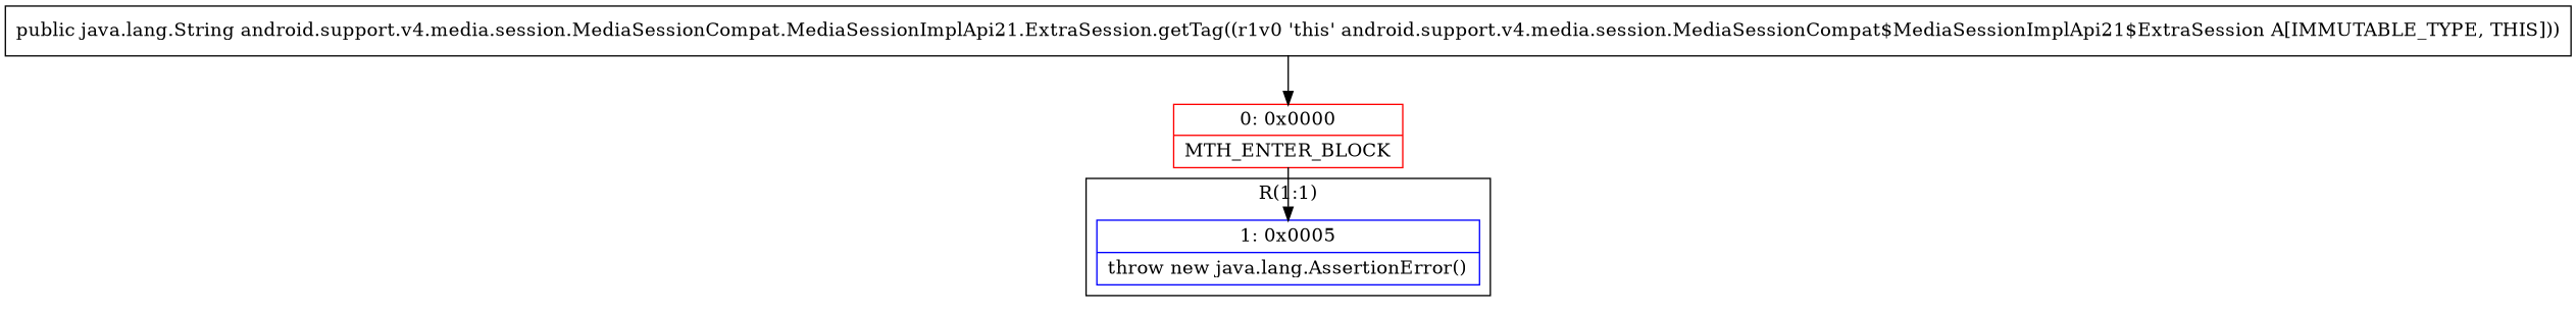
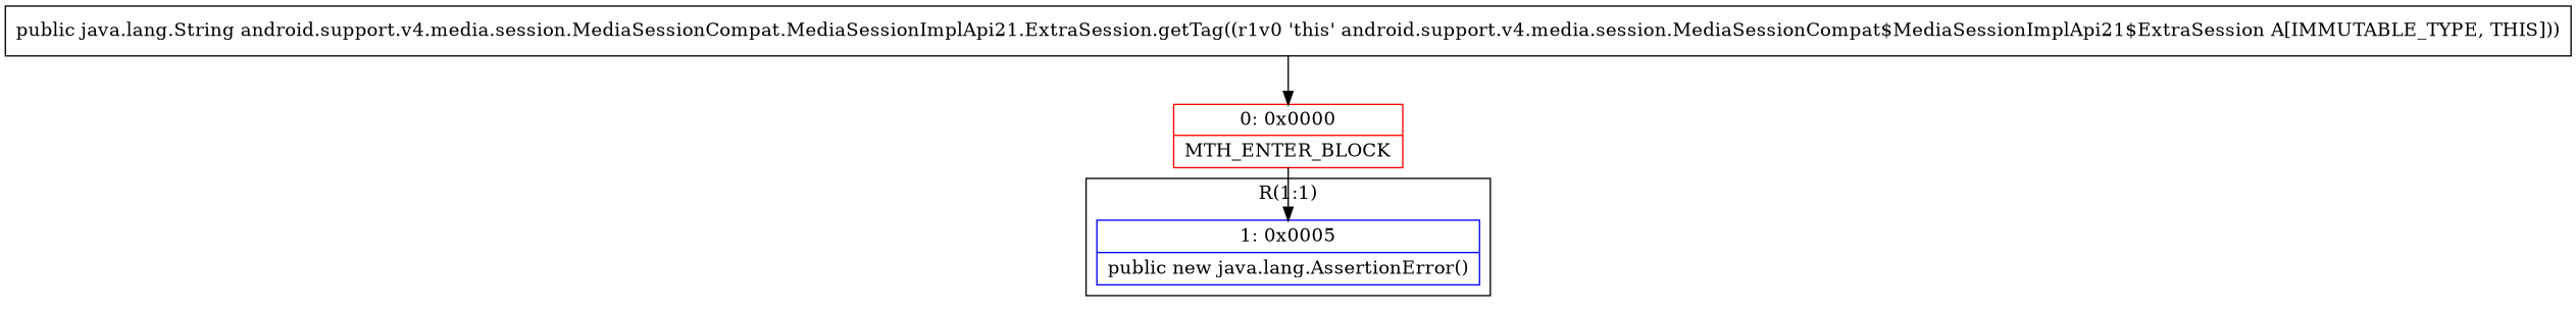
  digraph {
    node [shape=record]
-   n1 [color=blue label="{1\:\ 0x0005|throw new java.lang.AssertionError()\l}"]
+   n1 [color=blue label="{1\:\ 0x0005|public new java.lang.AssertionError()\l}"]
    n2 [color=red label="{0\:\ 0x0000|MTH_ENTER_BLOCK\l}"]
    n3 [label="{public java.lang.String android.support.v4.media.session.MediaSessionCompat.MediaSessionImplApi21.ExtraSession.getTag((r1v0 'this' android.support.v4.media.session.MediaSessionCompat$MediaSessionImplApi21$ExtraSession A[IMMUTABLE_TYPE, THIS])) }"]
    subgraph cluster_1 {
      label="R(1:1)"
      n1
    }
    n2 -> n1
    n3 -> n2
  }
